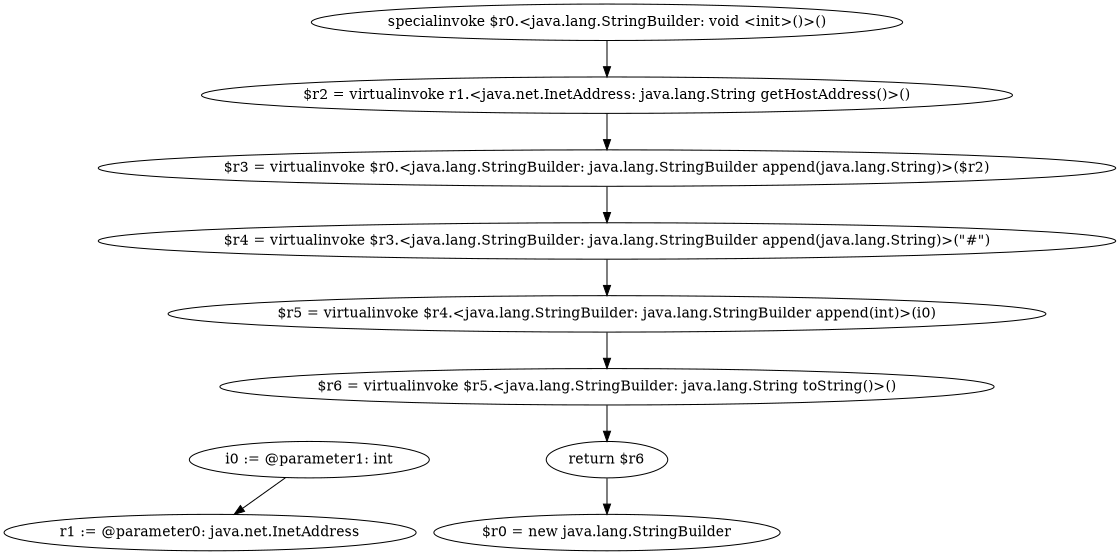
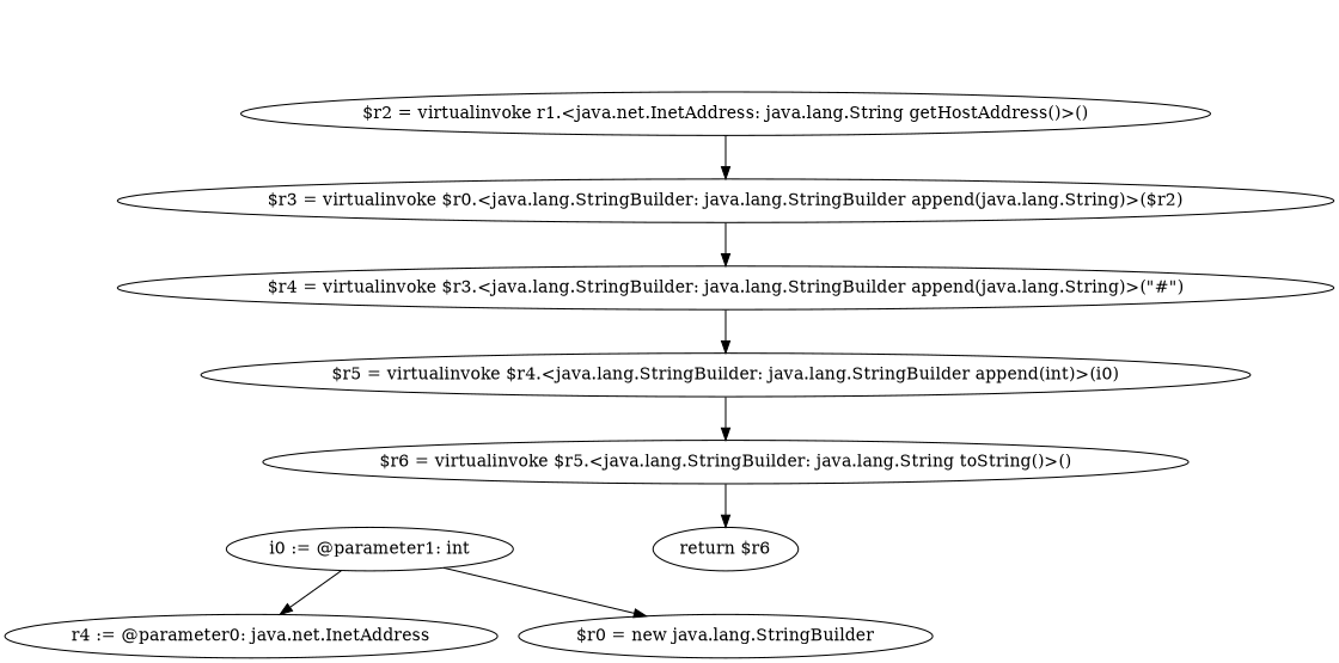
  digraph {
    "i0 := @parameter1: int"
-   "r1 := @parameter0: java.net.InetAddress"
+   "r1 := @parameter0: java.net.InetAddress" [label="r4 := @parameter0: java.net.InetAddress"]
    "$r0 = new java.lang.StringBuilder"
-   "specialinvoke $r0.<java.lang.StringBuilder: void <init>()>()"
    "$r2 = virtualinvoke r1.<java.net.InetAddress: java.lang.String getHostAddress()>()"
    "$r3 = virtualinvoke $r0.<java.lang.StringBuilder: java.lang.StringBuilder append(java.lang.String)>($r2)"
    "$r4 = virtualinvoke $r3.<java.lang.StringBuilder: java.lang.StringBuilder append(java.lang.String)>(\"#\")"
    "$r5 = virtualinvoke $r4.<java.lang.StringBuilder: java.lang.StringBuilder append(int)>(i0)"
    "$r6 = virtualinvoke $r5.<java.lang.StringBuilder: java.lang.String toString()>()"
    "return $r6"
    "i0 := @parameter1: int" -> "r1 := @parameter0: java.net.InetAddress"
-   "return $r6" -> "$r0 = new java.lang.StringBuilder"
-   "specialinvoke $r0.<java.lang.StringBuilder: void <init>()>()" -> "$r2 = virtualinvoke r1.<java.net.InetAddress: java.lang.String getHostAddress()>()"
+   "i0 := @parameter1: int" -> "$r0 = new java.lang.StringBuilder"
    "$r2 = virtualinvoke r1.<java.net.InetAddress: java.lang.String getHostAddress()>()" -> "$r3 = virtualinvoke $r0.<java.lang.StringBuilder: java.lang.StringBuilder append(java.lang.String)>($r2)"
    "$r3 = virtualinvoke $r0.<java.lang.StringBuilder: java.lang.StringBuilder append(java.lang.String)>($r2)" -> "$r4 = virtualinvoke $r3.<java.lang.StringBuilder: java.lang.StringBuilder append(java.lang.String)>(\"#\")"
    "$r4 = virtualinvoke $r3.<java.lang.StringBuilder: java.lang.StringBuilder append(java.lang.String)>(\"#\")" -> "$r5 = virtualinvoke $r4.<java.lang.StringBuilder: java.lang.StringBuilder append(int)>(i0)"
    "$r5 = virtualinvoke $r4.<java.lang.StringBuilder: java.lang.StringBuilder append(int)>(i0)" -> "$r6 = virtualinvoke $r5.<java.lang.StringBuilder: java.lang.String toString()>()"
    "$r6 = virtualinvoke $r5.<java.lang.StringBuilder: java.lang.String toString()>()" -> "return $r6"
  }
